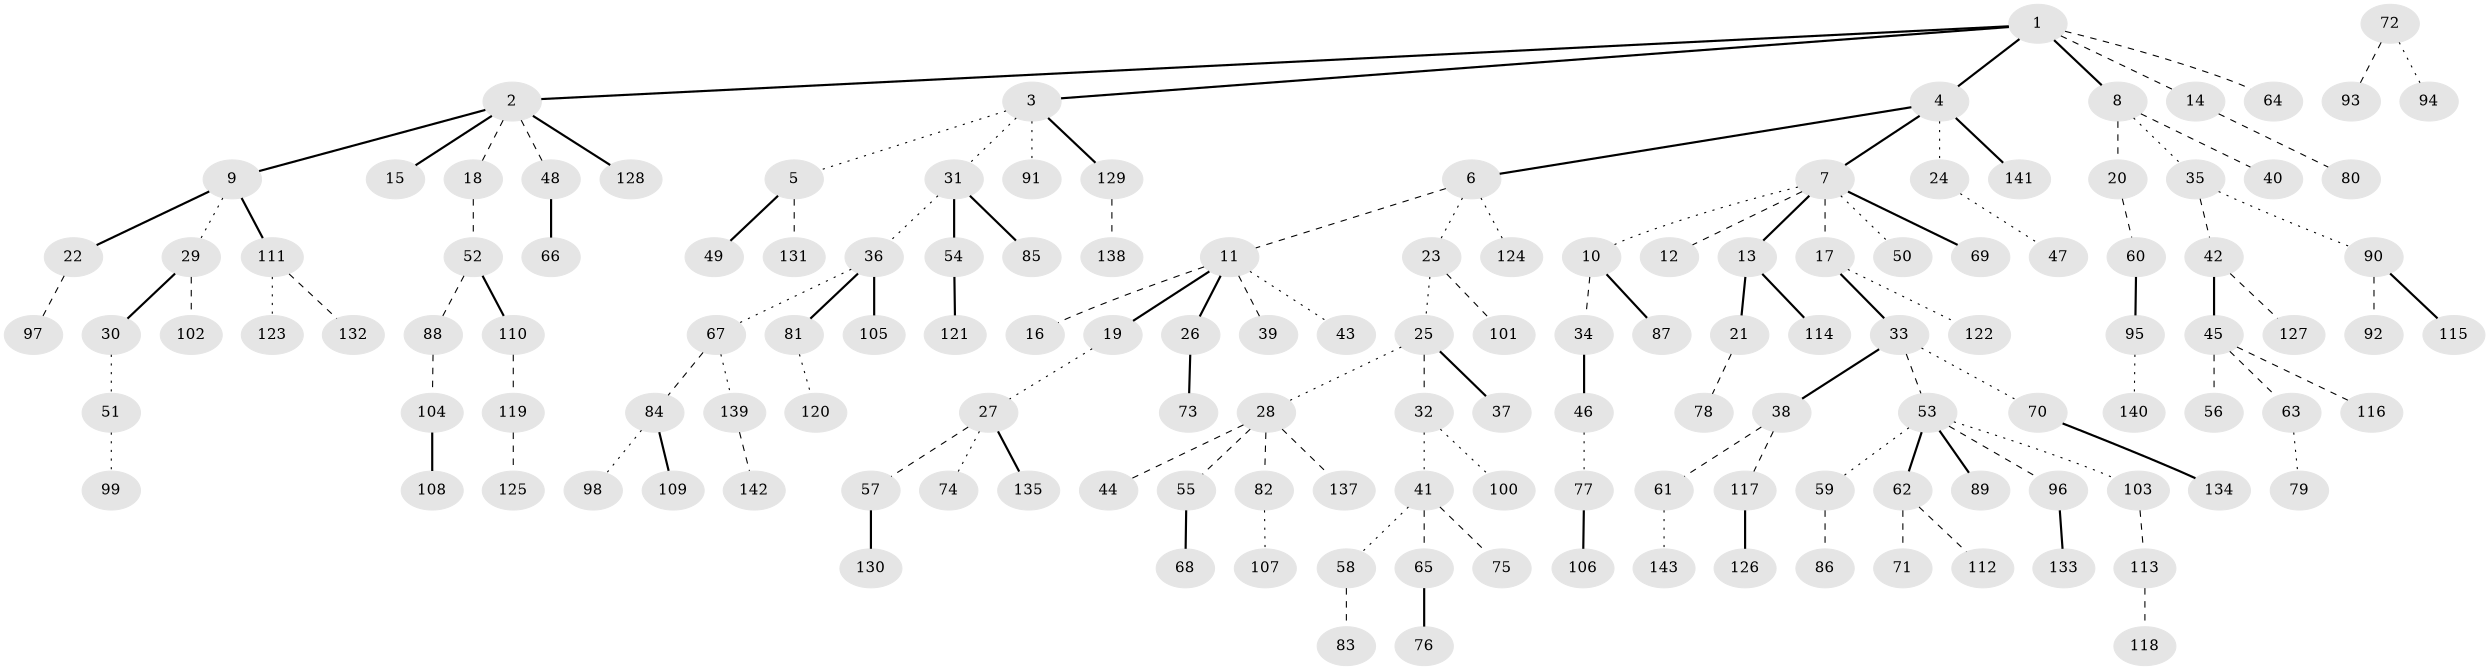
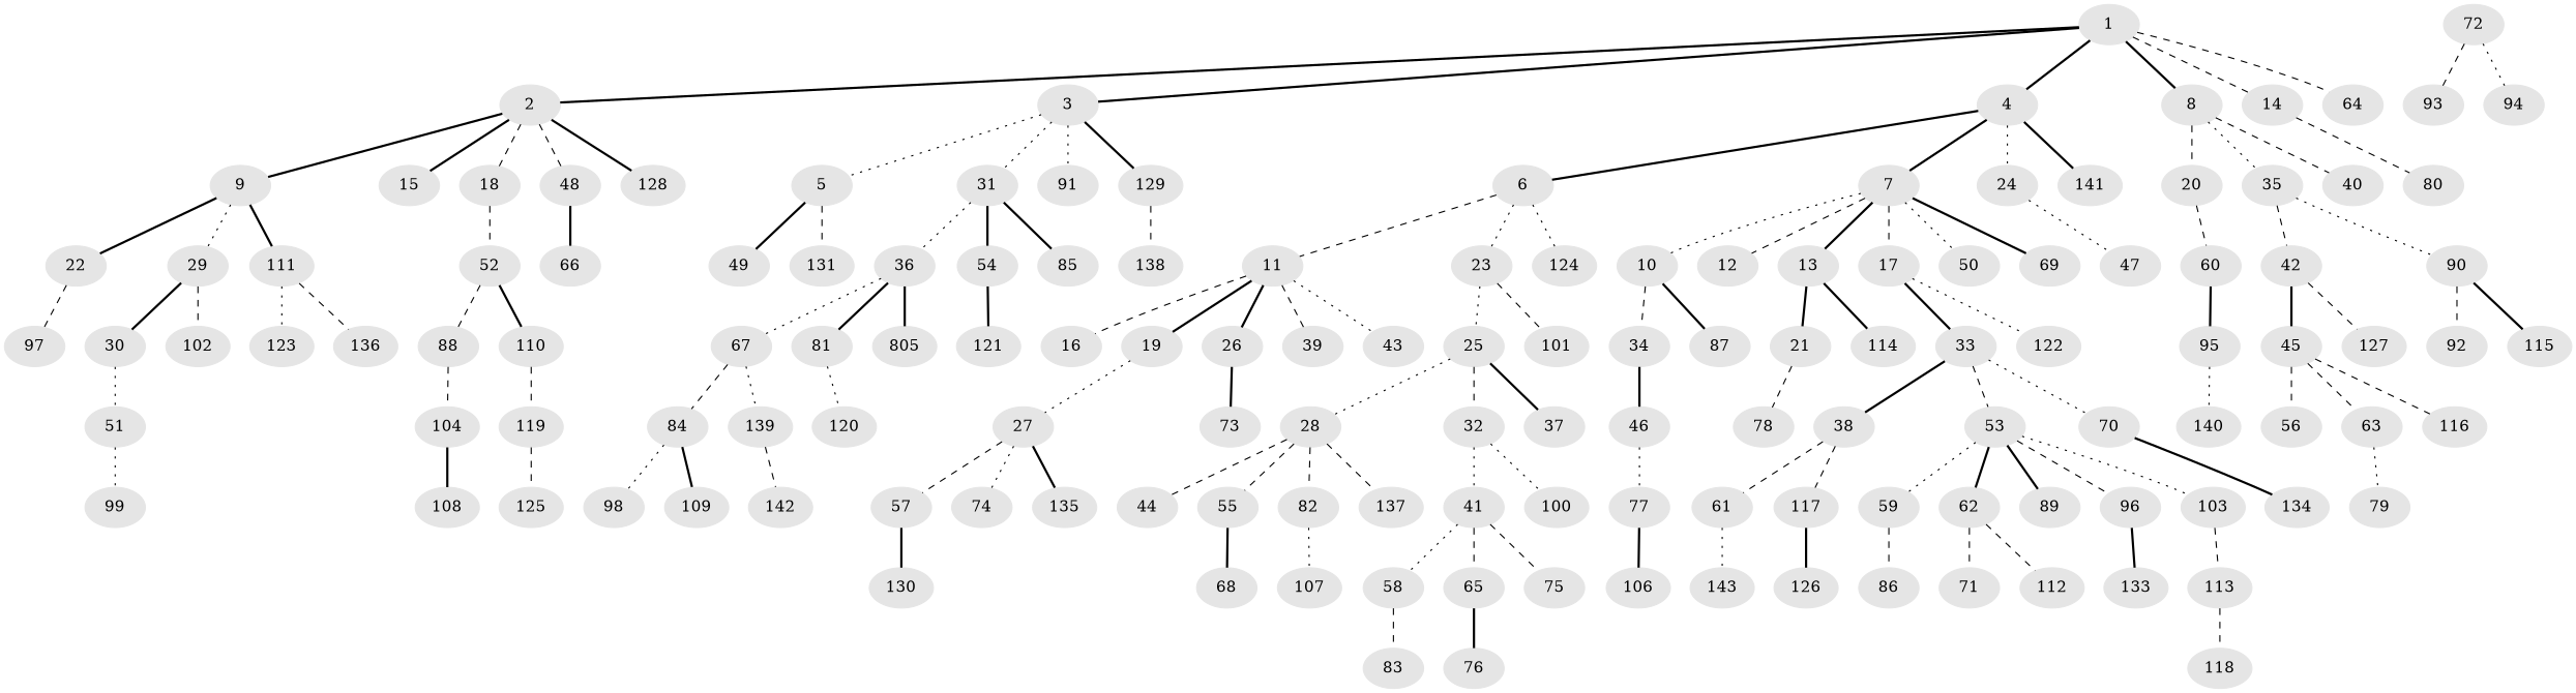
  graph {
    node [color=gray90 style=filled]
    edge [style=dashed]
    1
    2
    3
    4
    8
    14
    64
    9
    15
    18
    48
    128
    5
    31
    91
    129
    6
    7
    24
    141
    20
    35
    40
    80
    22
    29
    111
    52
    66
    49
    131
    36
    54
    85
    138
    11
    23
    124
    10
    12
    13
    17
    50
    69
    47
    16
    19
    26
    39
    43
    25
    101
    34
    87
    21
    114
    33
    122
    60
    42
    90
    97
    30
    102
    123
-   136 [label=132]
+   136
    46
    27
    73
    78
    38
    53
    70
    88
    110
    57
    74
    135
    95
    28
    32
    37
    44
    55
    82
    137
    41
    100
    130
    68
    107
    51
    99
    67
    81
-   105
+   105 [label=805]
    121
    58
    65
    75
    61
    117
    59
    62
    89
    96
    103
    134
    77
    45
    127
    92
    115
    84
    139
    120
    143
    126
    83
    76
    56
    63
    116
    79
    106
    72
    93
    94
    104
    119
    86
    71
    112
    133
    113
    140
    98
    109
    142
    108
    118
    125
    1 -- 2 [style=bold]
    1 -- 3 [style=bold]
    1 -- 4 [style=bold]
    1 -- 8 [style=bold]
    1 -- 14
    1 -- 64
    2 -- 9 [style=bold]
    2 -- 15 [style=bold]
    2 -- 18
    2 -- 48
    2 -- 128 [style=bold]
    3 -- 5 [style=dotted]
    3 -- 31 [style=dotted]
    3 -- 91 [style=dotted]
    3 -- 129 [style=bold]
    4 -- 6 [style=bold]
    4 -- 7 [style=bold]
    4 -- 24 [style=dotted]
    4 -- 141 [style=bold]
    8 -- 20
    8 -- 35 [style=dotted]
    8 -- 40
    14 -- 80
    9 -- 22 [style=bold]
    9 -- 29 [style=dotted]
    9 -- 111 [style=bold]
    18 -- 52
    48 -- 66 [style=bold]
    5 -- 49 [style=bold]
    5 -- 131
    31 -- 36 [style=dotted]
    31 -- 54 [style=bold]
    31 -- 85 [style=bold]
    129 -- 138
    6 -- 11
    6 -- 23 [style=dotted]
    6 -- 124 [style=dotted]
    7 -- 10 [style=dotted]
    7 -- 12
    7 -- 13 [style=bold]
    7 -- 17
    7 -- 50 [style=dotted]
    7 -- 69 [style=bold]
    24 -- 47 [style=dotted]
    20 -- 60
    35 -- 42
    35 -- 90 [style=dotted]
    22 -- 97
    29 -- 30 [style=bold]
    29 -- 102
    111 -- 123 [style=dotted]
    111 -- 136
    52 -- 88
    52 -- 110 [style=bold]
    36 -- 67 [style=dotted]
    36 -- 81 [style=bold]
    36 -- 105 [style=bold]
    54 -- 121 [style=bold]
    11 -- 16
    11 -- 19 [style=bold]
    11 -- 26 [style=bold]
    11 -- 39
    11 -- 43 [style=dotted]
    23 -- 25 [style=dotted]
    23 -- 101
    10 -- 34
    10 -- 87 [style=bold]
    13 -- 21 [style=bold]
    13 -- 114 [style=bold]
    17 -- 33 [style=bold]
    17 -- 122 [style=dotted]
    19 -- 27 [style=dotted]
    26 -- 73 [style=bold]
    25 -- 28 [style=dotted]
    25 -- 32
    25 -- 37 [style=bold]
    34 -- 46 [style=bold]
    21 -- 78
    33 -- 38 [style=bold]
    33 -- 53
    33 -- 70 [style=dotted]
    60 -- 95 [style=bold]
    42 -- 45 [style=bold]
    42 -- 127
    90 -- 92
    90 -- 115 [style=bold]
    30 -- 51 [style=dotted]
    46 -- 77 [style=dotted]
    27 -- 57
    27 -- 74 [style=dotted]
    27 -- 135 [style=bold]
    38 -- 61
    38 -- 117
    53 -- 59 [style=dotted]
    53 -- 62 [style=bold]
    53 -- 89 [style=bold]
    53 -- 96
    53 -- 103 [style=dotted]
    70 -- 134 [style=bold]
    88 -- 104
    110 -- 119
    57 -- 130 [style=bold]
    95 -- 140 [style=dotted]
    28 -- 44
    28 -- 55
    28 -- 82
    28 -- 137
    32 -- 41 [style=dotted]
    32 -- 100 [style=dotted]
    55 -- 68 [style=bold]
    82 -- 107 [style=dotted]
    41 -- 58 [style=dotted]
    41 -- 65
    41 -- 75
    51 -- 99 [style=dotted]
    67 -- 84
    67 -- 139 [style=dotted]
    81 -- 120 [style=dotted]
    58 -- 83
    65 -- 76 [style=bold]
    61 -- 143 [style=dotted]
    117 -- 126 [style=bold]
    59 -- 86
    62 -- 71
    62 -- 112
    96 -- 133 [style=bold]
    103 -- 113
    77 -- 106 [style=bold]
    45 -- 56
    45 -- 63
    45 -- 116
    84 -- 98 [style=dotted]
    84 -- 109 [style=bold]
    139 -- 142
    63 -- 79 [style=dotted]
    72 -- 93
    72 -- 94 [style=dotted]
    104 -- 108 [style=bold]
    119 -- 125
    113 -- 118
  }
